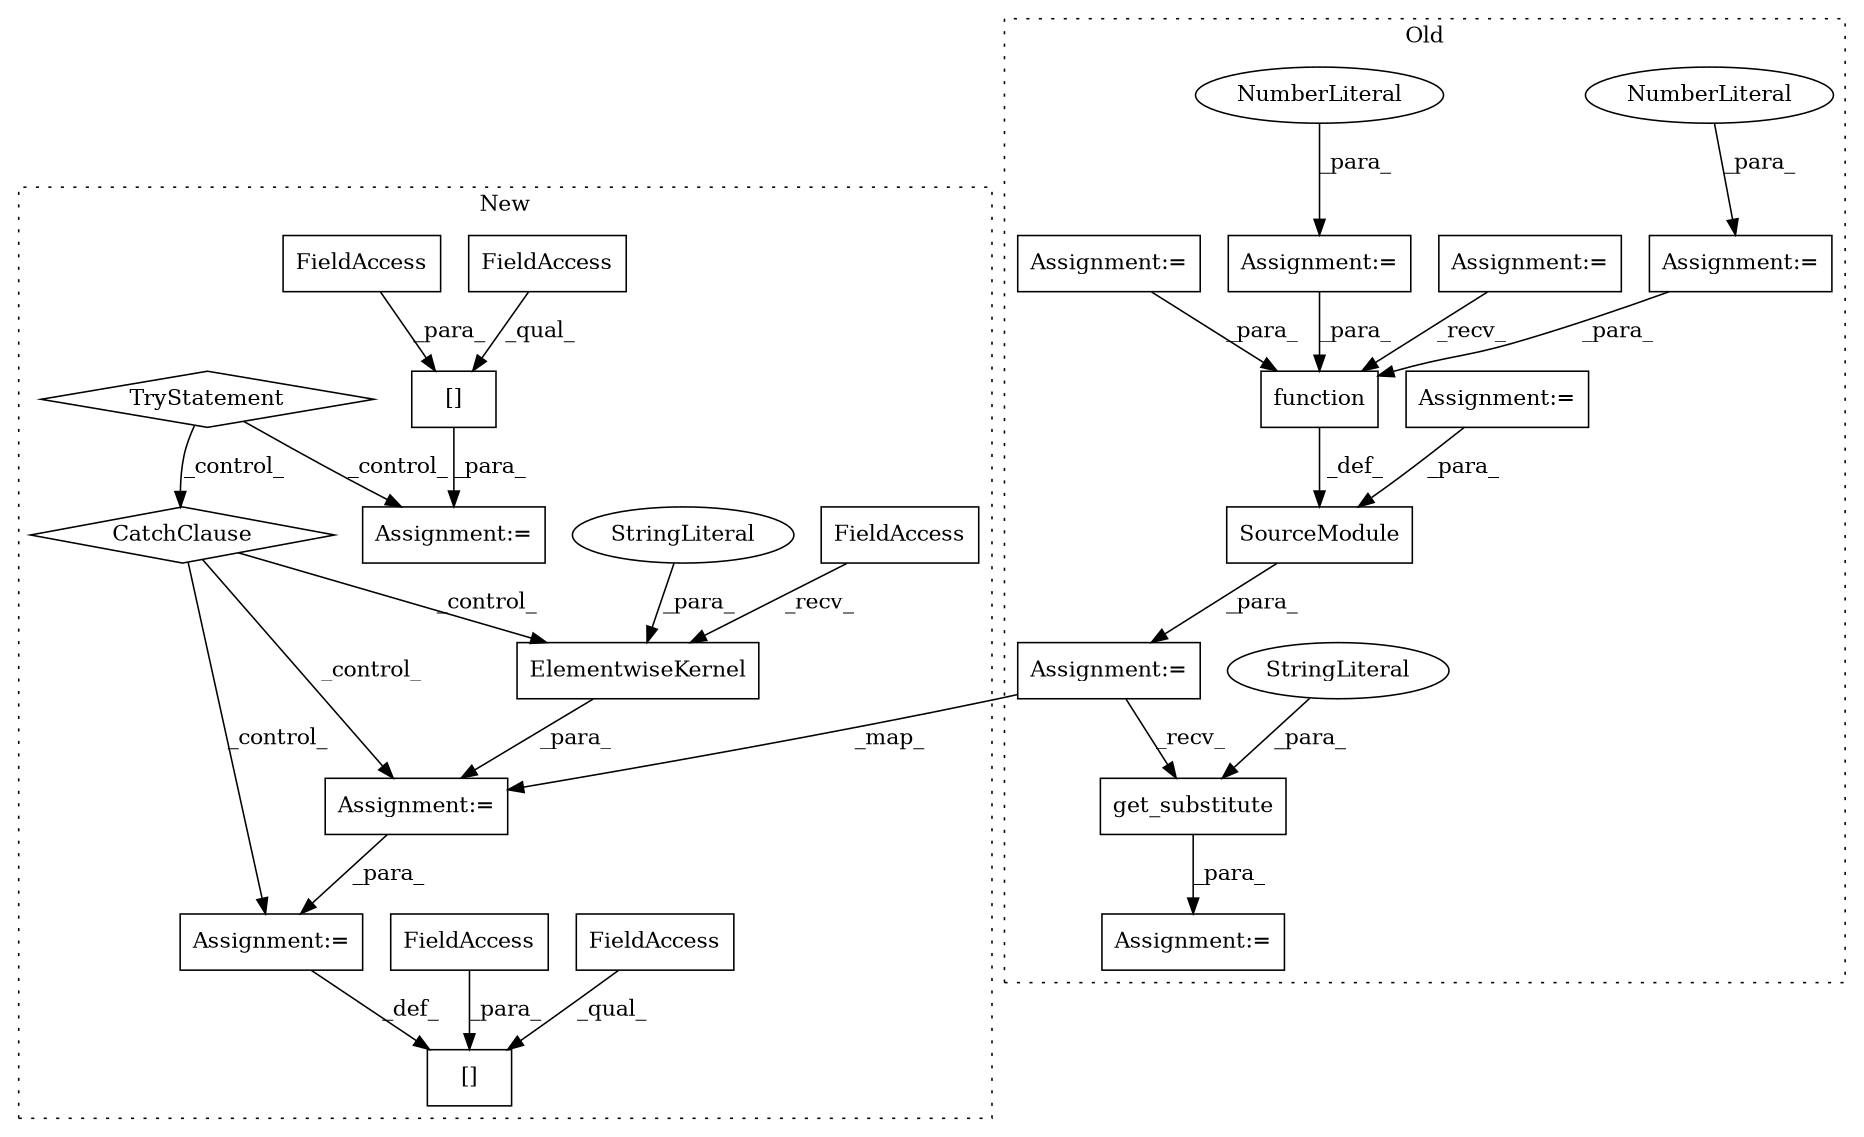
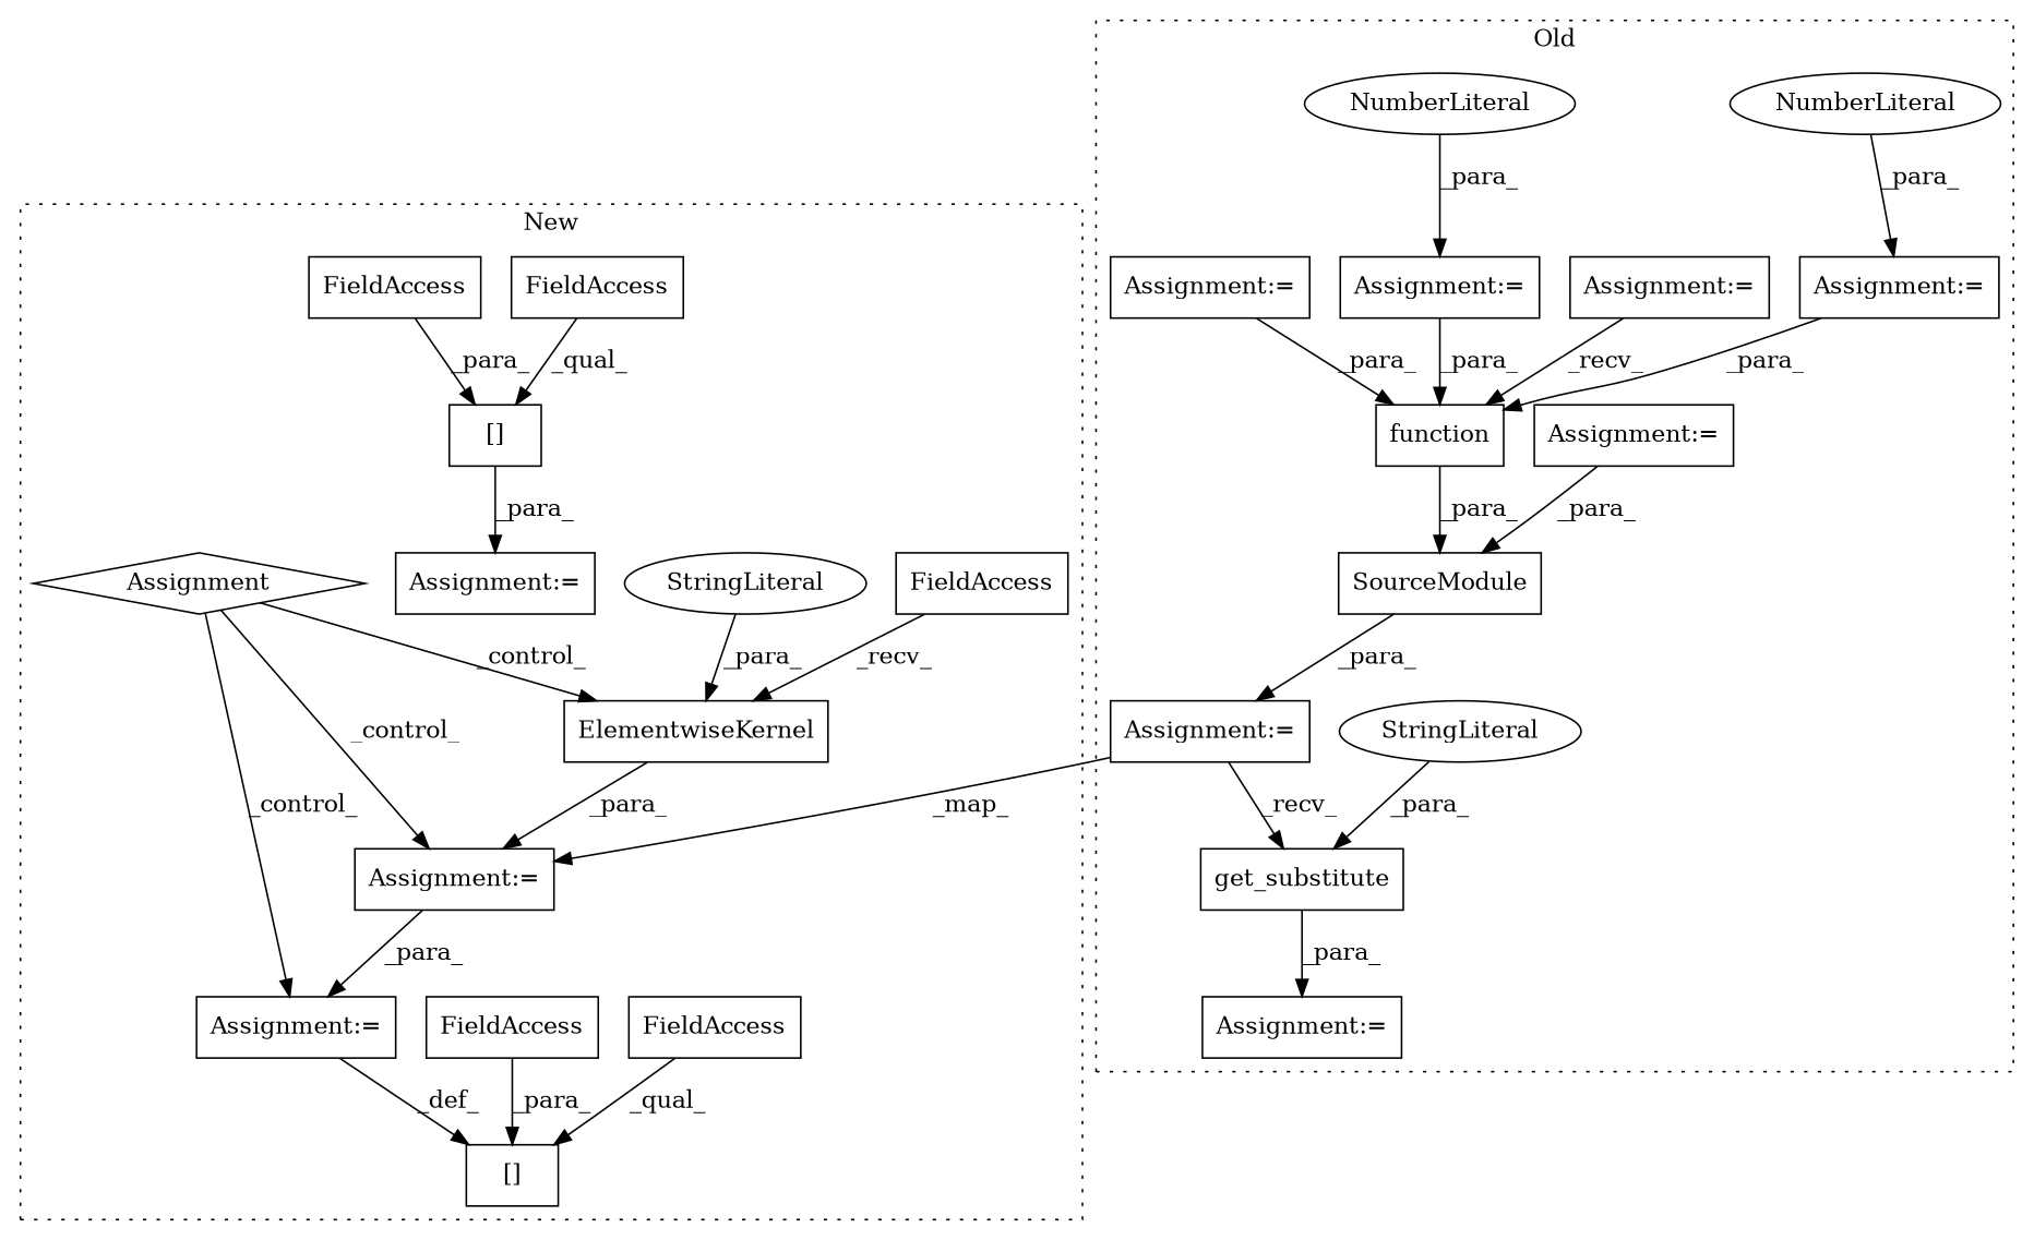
  digraph {
    node [a=7 l=1 shape=box]
    n1 [a=32 l="11,1" label=function s="4476,4497"]
    n2 [a=32 l="13,1" label=SourceModule s="4449,4543"]
    n3 [label="Assignment:=" s=4172]
    n4 [a=34 label=NumberLiteral s=4173 shape=ellipse]
    n5 [l=13 label="Assignment:=" s=3958]
    n6 [label="Assignment:=" s=4429]
    n7 [label="Assignment:=" s=4097]
    n8 [a=34 label=NumberLiteral s=4098 shape=ellipse]
    n9 [label="Assignment:=" s=4559]
    n10 [l=10 label="Assignment:=" s=3895]
    n11 [a=32 l="13,1" label=get_substitute s="4569,4594"]
    n12 [a=45 l=12 label=StringLiteral s=4582 shape=ellipse]
    n13 [label="Assignment:=" s=4448]
    n14 [a=2 l="11,1" label="[]" s="2732,2754"]
    n15 [a=22 l=10 label=FieldAccess s=2732]
    n16 [a=22 l=11 label=FieldAccess s=2743]
    n17 [a=32 l="18,1" label=ElementwiseKernel s="2631,2723"]
    n18 [a=22 l=6 label=FieldAccess s=2612]
-   n19 [a=54 l=4 label=TryStatement s=2517 shape=diamond]
-   n20 [a=12 l="11,2" label=CatchClause s="2566,2597" shape=diamond]
+   n20 [a=12 l="11,2" label=Assignment s="2566,2597" shape=diamond]
    n21 [label="Assignment:=" s=2533]
    n22 [a=2 l="11,1" label="[]" s="2534,2556"]
    n23 [a=22 l=10 label=FieldAccess s=2534]
    n24 [a=22 l=11 label=FieldAccess s=2545]
    n25 [a=45 l=31 label=StringLiteral s=2692 shape=ellipse]
    n26 [label="Assignment:=" s=2755]
    n27 [label="Assignment:=" s=2611]
    subgraph cluster_1 {
      label=Old
      style=dotted
      n1
      n2
      n3
      n4
      n5
      n6
      n7
      n8
      n9
      n10
      n11
      n12
      n13
    }
    subgraph cluster_2 {
      label=New
      style=dotted
      n14
      n15
      n16
      n17
      n18
-     n19
      n20
      n21
      n22
      n23
      n24
      n25
      n26
      n27
    }
-   n1 -> n2 [label=_def_]
+   n1 -> n2 [label=_para_]
    n2 -> n13 [label=_para_]
    n3 -> n1 [label=_para_]
    n4 -> n3 [label=_para_]
    n5 -> n1 [label=_recv_]
    n6 -> n2 [label=_para_]
    n7 -> n1 [label=_para_]
    n8 -> n7 [label=_para_]
    n10 -> n1 [label=_para_]
    n11 -> n9 [label=_para_]
    n12 -> n11 [label=_para_]
    n13 -> n11 [label=_recv_]
    n13 -> n27 [label=_map_]
    n15 -> n14 [label=_qual_]
    n16 -> n14 [label=_para_]
    n17 -> n27 [label=_para_]
    n18 -> n17 [label=_recv_]
-   n19 -> n20 [label=_control_]
-   n19 -> n21 [label=_control_]
    n20 -> n17 [label=_control_]
    n20 -> n26 [label=_control_]
    n20 -> n27 [label=_control_]
    n22 -> n21 [label=_para_]
    n23 -> n22 [label=_qual_]
    n24 -> n22 [label=_para_]
    n25 -> n17 [label=_para_]
    n26 -> n14 [label=_def_]
    n27 -> n26 [label=_para_]
  }
